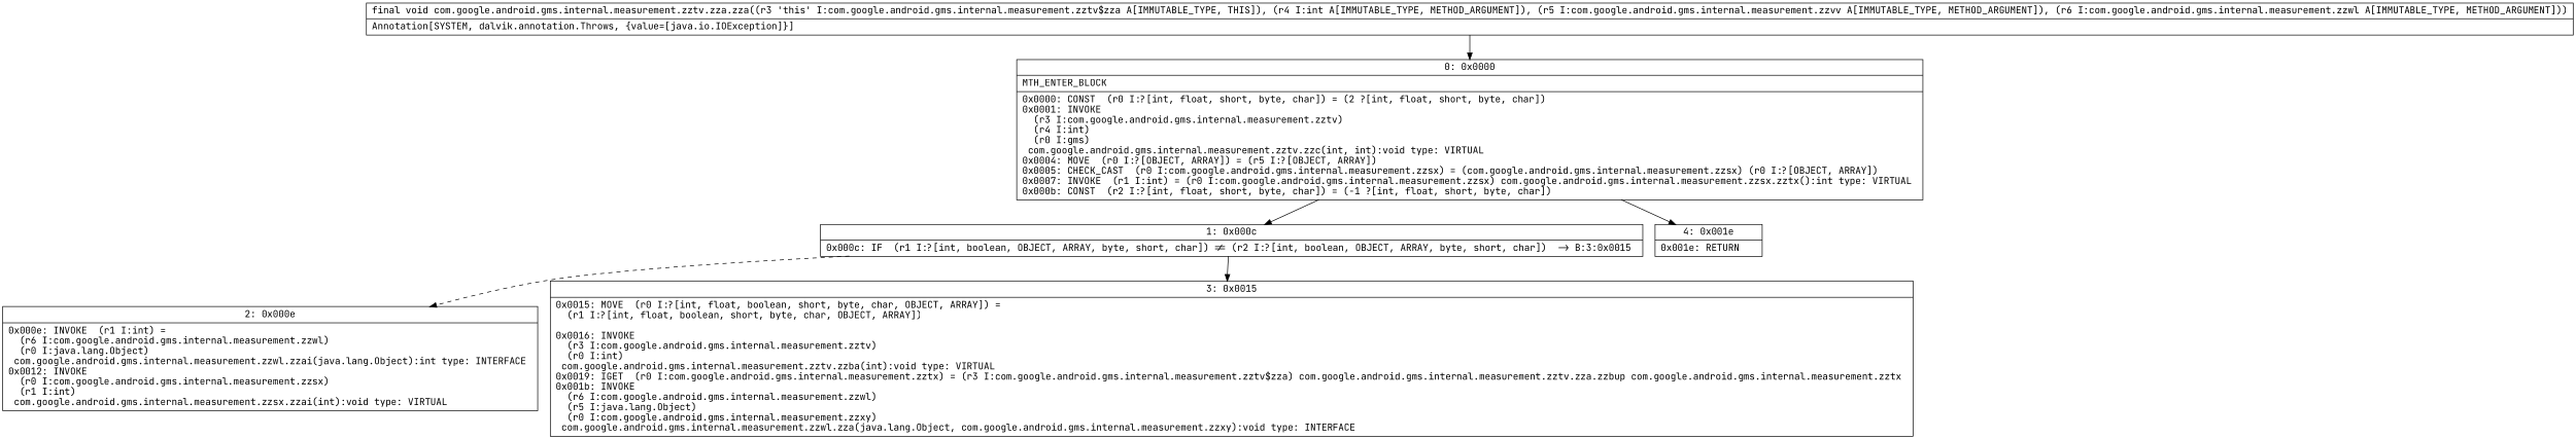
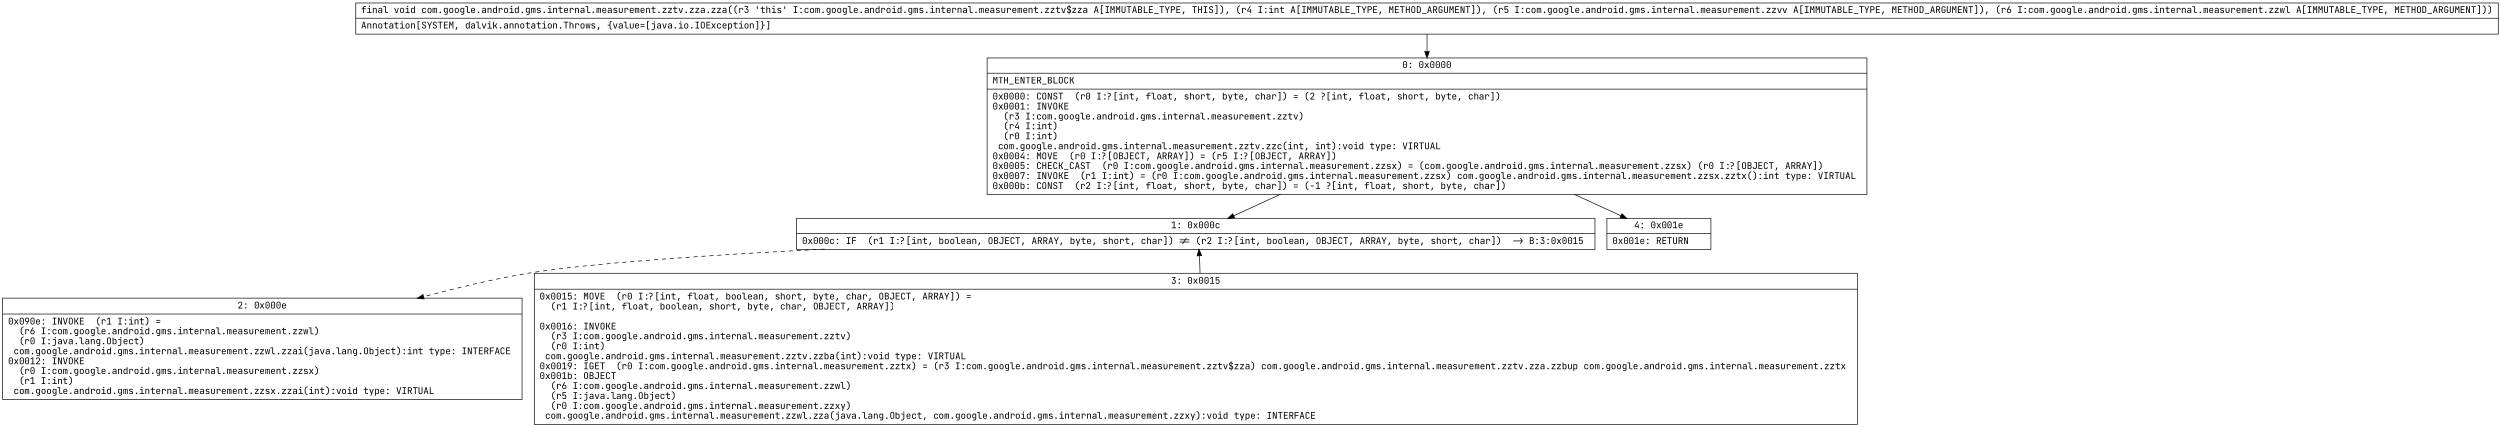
  digraph {
    fontname="JetBrains Mono"
    node [fontname="JetBrains Mono" shape=record]
    edge [fontname="JetBrains Mono"]
-   n1 [label="{0\:\ 0x0000|MTH_ENTER_BLOCK\l|0x0000: CONST  (r0 I:?[int, float, short, byte, char]) = (2 ?[int, float, short, byte, char]) \l0x0001: INVOKE  \l  (r3 I:com.google.android.gms.internal.measurement.zztv)\l  (r4 I:int)\l  (r0 I:gms)\l com.google.android.gms.internal.measurement.zztv.zzc(int, int):void type: VIRTUAL \l0x0004: MOVE  (r0 I:?[OBJECT, ARRAY]) = (r5 I:?[OBJECT, ARRAY]) \l0x0005: CHECK_CAST  (r0 I:com.google.android.gms.internal.measurement.zzsx) = (com.google.android.gms.internal.measurement.zzsx) (r0 I:?[OBJECT, ARRAY]) \l0x0007: INVOKE  (r1 I:int) = (r0 I:com.google.android.gms.internal.measurement.zzsx) com.google.android.gms.internal.measurement.zzsx.zztx():int type: VIRTUAL \l0x000b: CONST  (r2 I:?[int, float, short, byte, char]) = (\-1 ?[int, float, short, byte, char]) \l}"]
+   n1 [label="{0\:\ 0x0000|MTH_ENTER_BLOCK\l|0x0000: CONST  (r0 I:?[int, float, short, byte, char]) = (2 ?[int, float, short, byte, char]) \l0x0001: INVOKE  \l  (r3 I:com.google.android.gms.internal.measurement.zztv)\l  (r4 I:int)\l  (r0 I:int)\l com.google.android.gms.internal.measurement.zztv.zzc(int, int):void type: VIRTUAL \l0x0004: MOVE  (r0 I:?[OBJECT, ARRAY]) = (r5 I:?[OBJECT, ARRAY]) \l0x0005: CHECK_CAST  (r0 I:com.google.android.gms.internal.measurement.zzsx) = (com.google.android.gms.internal.measurement.zzsx) (r0 I:?[OBJECT, ARRAY]) \l0x0007: INVOKE  (r1 I:int) = (r0 I:com.google.android.gms.internal.measurement.zzsx) com.google.android.gms.internal.measurement.zzsx.zztx():int type: VIRTUAL \l0x000b: CONST  (r2 I:?[int, float, short, byte, char]) = (\-1 ?[int, float, short, byte, char]) \l}"]
    n2 [label="{1\:\ 0x000c|0x000c: IF  (r1 I:?[int, boolean, OBJECT, ARRAY, byte, short, char]) != (r2 I:?[int, boolean, OBJECT, ARRAY, byte, short, char])  \-\> B:3:0x0015 \l}"]
    n3 [label="{4\:\ 0x001e|0x001e: RETURN   \l}"]
-   n4 [label="{2\:\ 0x000e|0x000e: INVOKE  (r1 I:int) = \l  (r6 I:com.google.android.gms.internal.measurement.zzwl)\l  (r0 I:java.lang.Object)\l com.google.android.gms.internal.measurement.zzwl.zzai(java.lang.Object):int type: INTERFACE \l0x0012: INVOKE  \l  (r0 I:com.google.android.gms.internal.measurement.zzsx)\l  (r1 I:int)\l com.google.android.gms.internal.measurement.zzsx.zzai(int):void type: VIRTUAL \l}"]
-   n5 [label="{3\:\ 0x0015|0x0015: MOVE  (r0 I:?[int, float, boolean, short, byte, char, OBJECT, ARRAY]) = \l  (r1 I:?[int, float, boolean, short, byte, char, OBJECT, ARRAY])\l \l0x0016: INVOKE  \l  (r3 I:com.google.android.gms.internal.measurement.zztv)\l  (r0 I:int)\l com.google.android.gms.internal.measurement.zztv.zzba(int):void type: VIRTUAL \l0x0019: IGET  (r0 I:com.google.android.gms.internal.measurement.zztx) = (r3 I:com.google.android.gms.internal.measurement.zztv$zza) com.google.android.gms.internal.measurement.zztv.zza.zzbup com.google.android.gms.internal.measurement.zztx \l0x001b: INVOKE  \l  (r6 I:com.google.android.gms.internal.measurement.zzwl)\l  (r5 I:java.lang.Object)\l  (r0 I:com.google.android.gms.internal.measurement.zzxy)\l com.google.android.gms.internal.measurement.zzwl.zza(java.lang.Object, com.google.android.gms.internal.measurement.zzxy):void type: INTERFACE \l}"]
+   n4 [label="{2\:\ 0x000e|0x090e: INVOKE  (r1 I:int) = \l  (r6 I:com.google.android.gms.internal.measurement.zzwl)\l  (r0 I:java.lang.Object)\l com.google.android.gms.internal.measurement.zzwl.zzai(java.lang.Object):int type: INTERFACE \l0x0012: INVOKE  \l  (r0 I:com.google.android.gms.internal.measurement.zzsx)\l  (r1 I:int)\l com.google.android.gms.internal.measurement.zzsx.zzai(int):void type: VIRTUAL \l}"]
+   n5 [label="{3\:\ 0x0015|0x0015: MOVE  (r0 I:?[int, float, boolean, short, byte, char, OBJECT, ARRAY]) = \l  (r1 I:?[int, float, boolean, short, byte, char, OBJECT, ARRAY])\l \l0x0016: INVOKE  \l  (r3 I:com.google.android.gms.internal.measurement.zztv)\l  (r0 I:int)\l com.google.android.gms.internal.measurement.zztv.zzba(int):void type: VIRTUAL \l0x0019: IGET  (r0 I:com.google.android.gms.internal.measurement.zztx) = (r3 I:com.google.android.gms.internal.measurement.zztv$zza) com.google.android.gms.internal.measurement.zztv.zza.zzbup com.google.android.gms.internal.measurement.zztx \l0x001b: OBJECT  \l  (r6 I:com.google.android.gms.internal.measurement.zzwl)\l  (r5 I:java.lang.Object)\l  (r0 I:com.google.android.gms.internal.measurement.zzxy)\l com.google.android.gms.internal.measurement.zzwl.zza(java.lang.Object, com.google.android.gms.internal.measurement.zzxy):void type: INTERFACE \l}"]
    n6 [label="{final void com.google.android.gms.internal.measurement.zztv.zza.zza((r3 'this' I:com.google.android.gms.internal.measurement.zztv$zza A[IMMUTABLE_TYPE, THIS]), (r4 I:int A[IMMUTABLE_TYPE, METHOD_ARGUMENT]), (r5 I:com.google.android.gms.internal.measurement.zzvv A[IMMUTABLE_TYPE, METHOD_ARGUMENT]), (r6 I:com.google.android.gms.internal.measurement.zzwl A[IMMUTABLE_TYPE, METHOD_ARGUMENT]))  | Annotation[SYSTEM, dalvik.annotation.Throws, \{value=[java.io.IOException]\}]\l}"]
    n1 -> n2
    n1 -> n3
    n2 -> n4 [style=dashed]
-   n2 -> n5
+   n5 -> n2
    n6 -> n1
  }
